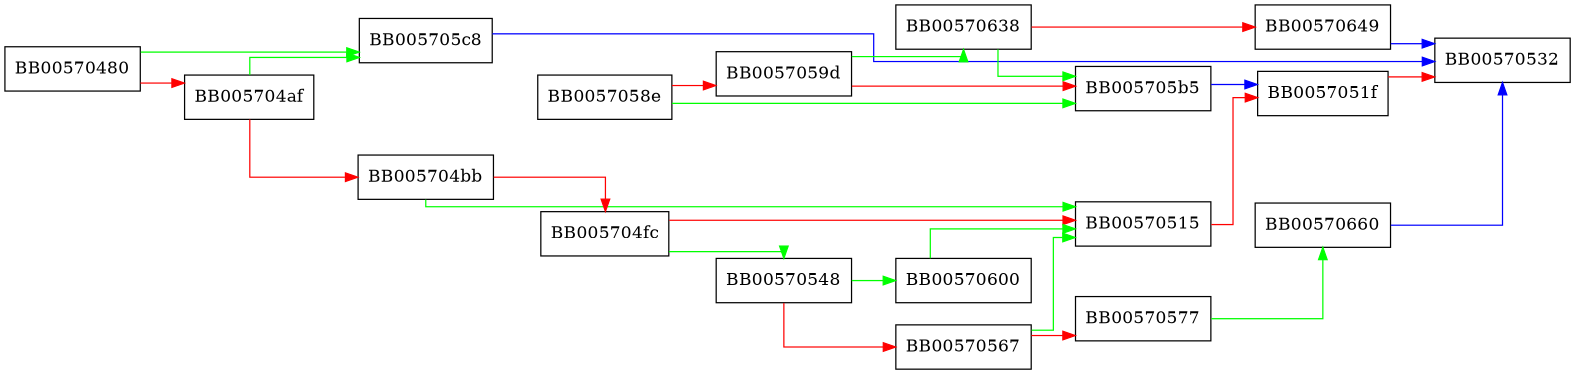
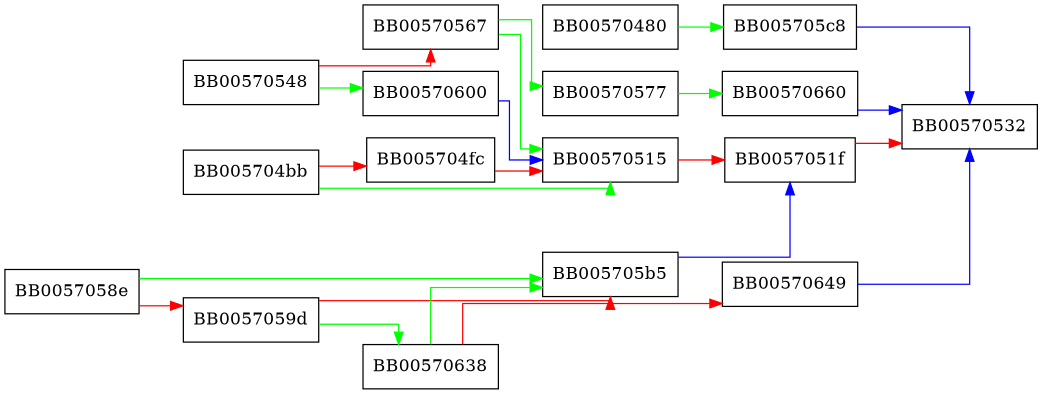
  digraph {
    rankdir=LR
    splines=ortho
    node [shape=box]
    edge [color=red]
    BB00570480
    BB005705c8
-   BB005704af
    BB00570532
    BB005704bb
    BB00570515
    BB005704fc
    BB0057051f
    BB00570548
    BB00570600
    BB00570567
    BB00570577
    BB00570660
    BB0057058e
    BB005705b5
    BB0057059d
    BB00570638
    BB00570649
    BB00570480 -> BB005705c8 [color=green]
-   BB00570480 -> BB005704af
    BB005705c8 -> BB00570532 [color=blue]
-   BB005704af -> BB005705c8 [color=green]
-   BB005704af -> BB005704bb
    BB005704bb -> BB00570515 [color=green]
    BB005704bb -> BB005704fc
    BB00570515 -> BB0057051f
    BB005704fc -> BB00570515
-   BB005704fc -> BB00570548 [color=green]
    BB0057051f -> BB00570532
    BB00570548 -> BB00570600 [color=green]
    BB00570548 -> BB00570567
-   BB00570600 -> BB00570515 [color=green]
+   BB00570600 -> BB00570515 [color=blue]
    BB00570567 -> BB00570515 [color=green]
-   BB00570567 -> BB00570577
+   BB00570567 -> BB00570577 [color=green]
    BB00570577 -> BB00570660 [color=green]
    BB00570660 -> BB00570532 [color=blue]
    BB0057058e -> BB005705b5 [color=green]
    BB0057058e -> BB0057059d
    BB005705b5 -> BB0057051f [color=blue]
    BB0057059d -> BB005705b5
    BB0057059d -> BB00570638 [color=green]
    BB00570638 -> BB005705b5 [color=green]
    BB00570638 -> BB00570649
    BB00570649 -> BB00570532 [color=blue]
  }
